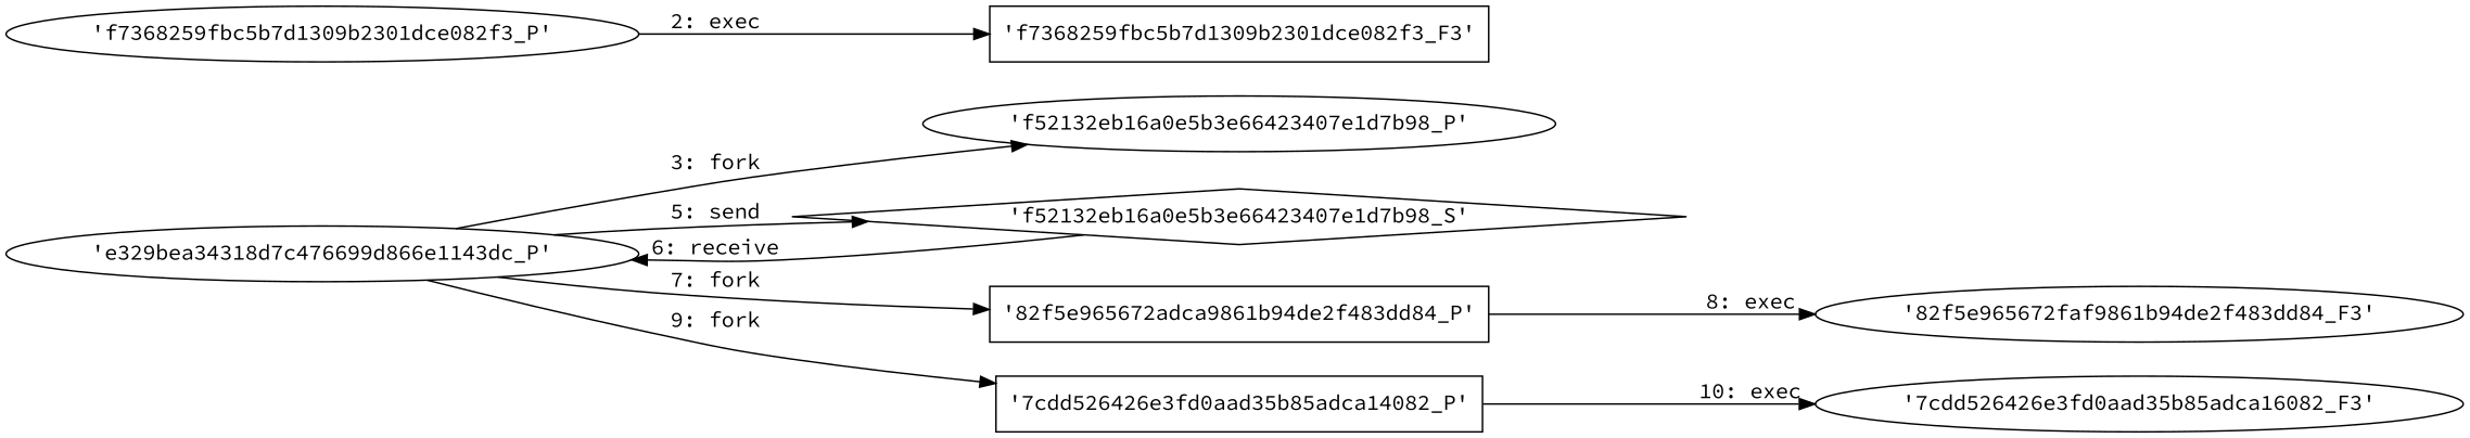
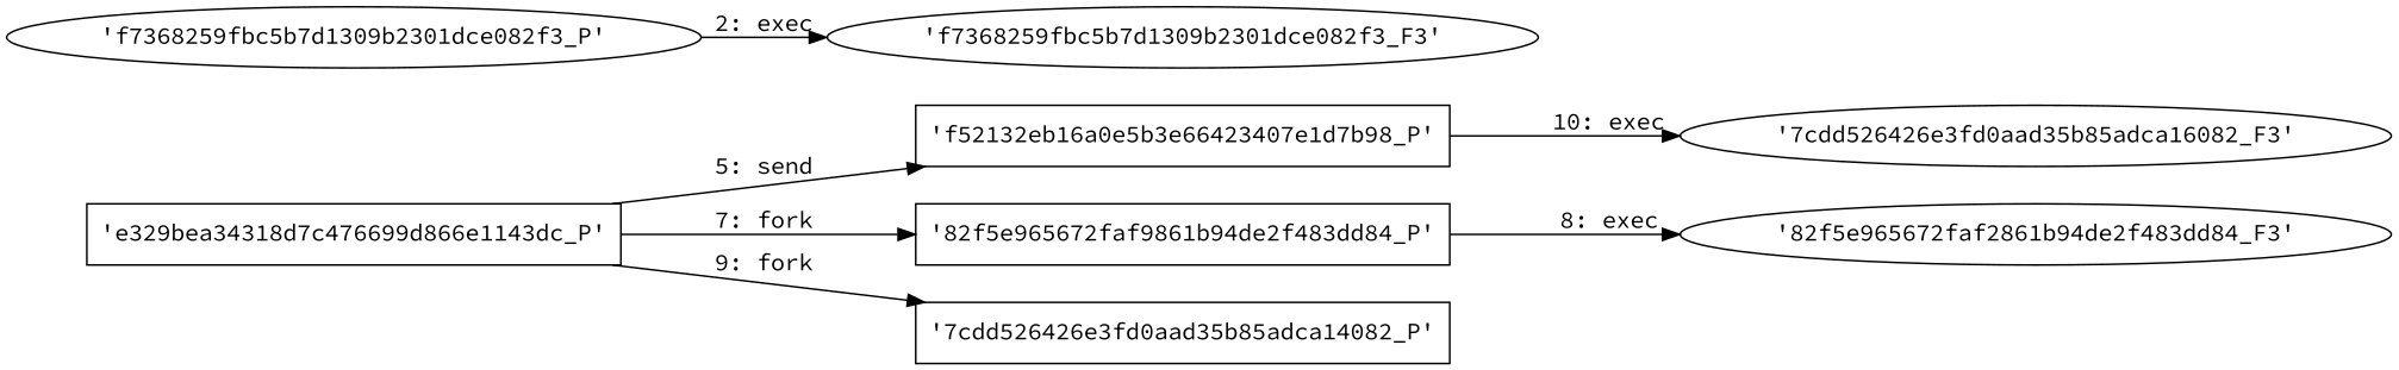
  digraph {
    engine=neato
    fixedsize=false
    fontname="Source Code Pro"
    fontsize=10
    nodesep=0.3
    rankdir=LR
    ranksep=0
    splines=true
    node [fontname="Source Code Pro" node_type=Process shape=box]
    edge [fontname="Source Code Pro"]
-   "'e329bea34318d7c476699d866e1143dc_P'" [shape=ellipse]
-   "'f52132eb16a0e5b3e66423407e1d7b98_P'" [shape=ellipse]
-   "'f52132eb16a0e5b3e66423407e1d7b98_S'" [node_type=Socket shape=diamond]
-   "'82f5e965672faf9861b94de2f483dd84_P'" [label="'82f5e965672adca9861b94de2f483dd84_P'"]
+   "'e329bea34318d7c476699d866e1143dc_P'"
+   "'f52132eb16a0e5b3e66423407e1d7b98_P'"
+   "'82f5e965672faf9861b94de2f483dd84_P'"
    "'7cdd526426e3fd0aad35b85adca14082_P'"
    "'f7368259fbc5b7d1309b2301dce082f3_P'" [shape=ellipse]
-   "'f7368259fbc5b7d1309b2301dce082f3_F3'" [node_type=File]
-   "'82f5e965672faf9861b94de2f483dd84_F3'" [node_type=File shape=ellipse]
+   "'f7368259fbc5b7d1309b2301dce082f3_F3'" [node_type=File shape=ellipse]
+   "'82f5e965672faf9861b94de2f483dd84_F3'" [node_type=File shape=ellipse label="'82f5e965672faf2861b94de2f483dd84_F3'"]
    n9 [label="'7cdd526426e3fd0aad35b85adca16082_F3'" node_type=File shape=ellipse]
-   "'e329bea34318d7c476699d866e1143dc_P'" -> "'f52132eb16a0e5b3e66423407e1d7b98_P'" [label="3: fork"]
-   "'e329bea34318d7c476699d866e1143dc_P'" -> "'f52132eb16a0e5b3e66423407e1d7b98_S'" [label="5: send"]
+   "'e329bea34318d7c476699d866e1143dc_P'" -> "'f52132eb16a0e5b3e66423407e1d7b98_P'" [label="5: send"]
    "'e329bea34318d7c476699d866e1143dc_P'" -> "'82f5e965672faf9861b94de2f483dd84_P'" [label="7: fork"]
    "'e329bea34318d7c476699d866e1143dc_P'" -> "'7cdd526426e3fd0aad35b85adca14082_P'" [label="9: fork"]
-   "'f52132eb16a0e5b3e66423407e1d7b98_S'" -> "'e329bea34318d7c476699d866e1143dc_P'" [label="6: receive"]
    "'82f5e965672faf9861b94de2f483dd84_P'" -> "'82f5e965672faf9861b94de2f483dd84_F3'" [label="8: exec"]
-   "'7cdd526426e3fd0aad35b85adca14082_P'" -> n9 [label="10: exec"]
+   "'f52132eb16a0e5b3e66423407e1d7b98_P'" -> n9 [label="10: exec"]
    "'f7368259fbc5b7d1309b2301dce082f3_P'" -> "'f7368259fbc5b7d1309b2301dce082f3_F3'" [label="2: exec"]
  }
